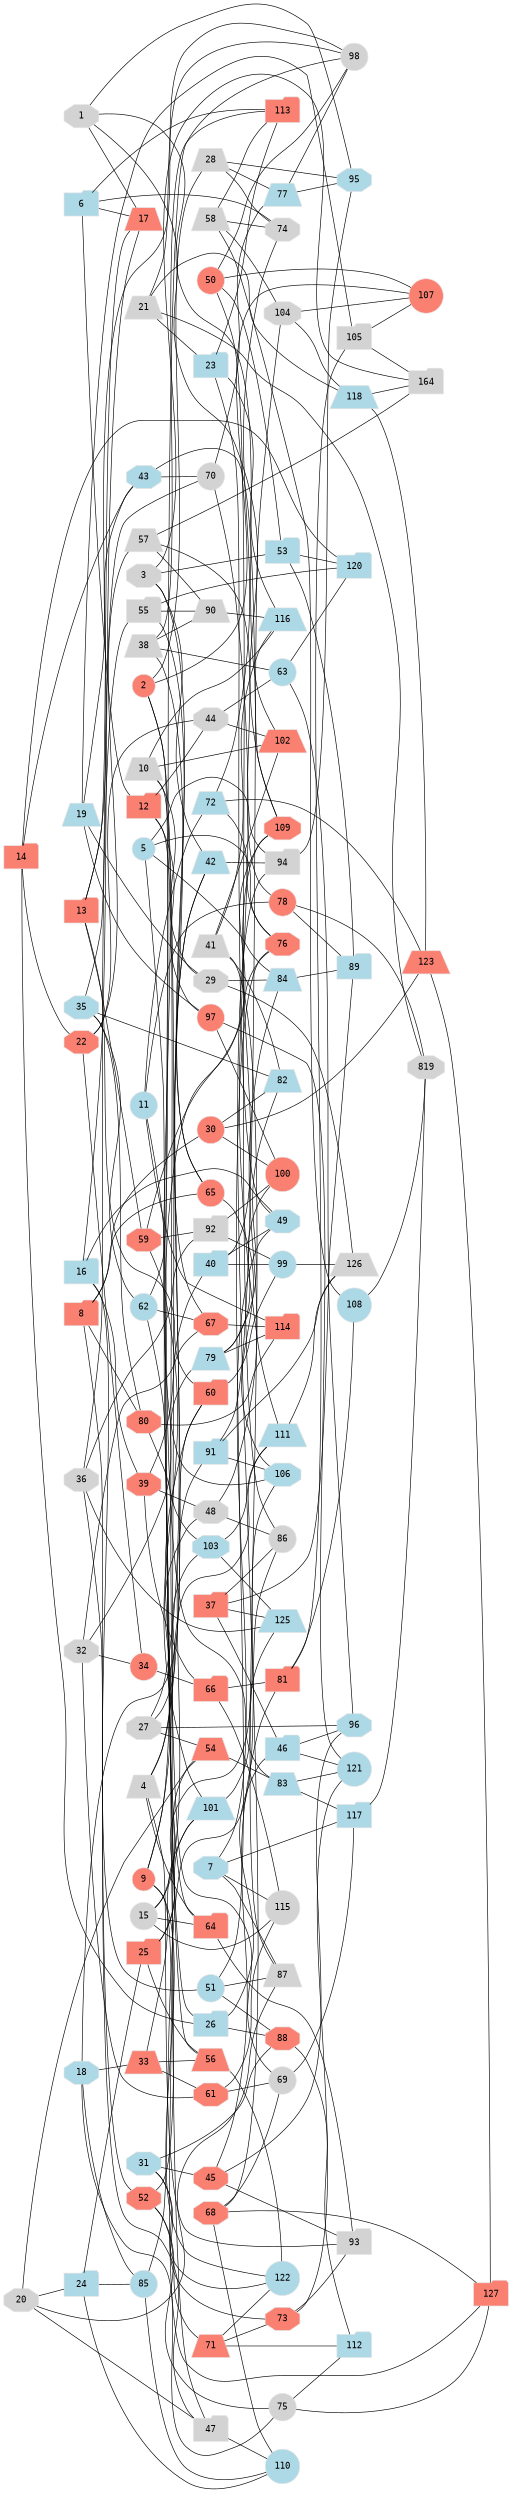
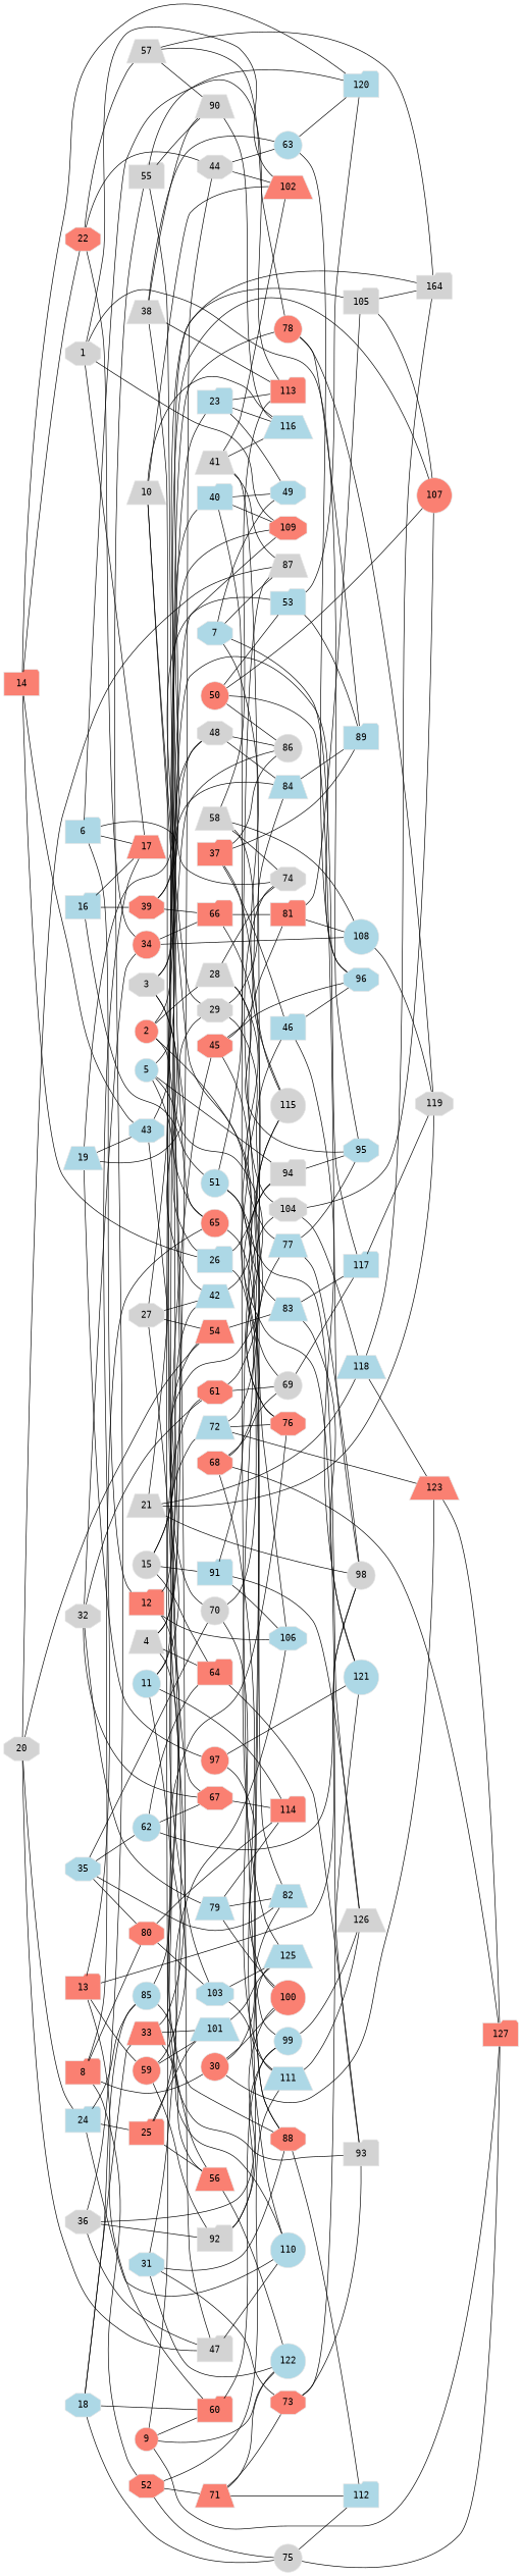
  graph {
    fontname="DejaVu Sans Mono"
    rankdir=LR
    node [color=gray90 fillcolor=lightblue fontname="DejaVu Sans Mono" shape=octagon style=filled]
    edge [fontname="DejaVu Sans Mono"]
    1 [fillcolor=lightgrey]
    17 [fillcolor=salmon shape=trapezium]
    95
    102 [fillcolor=salmon shape=trapezium]
    109 [fillcolor=salmon]
    2 [fillcolor=salmon shape=circle]
    28 [fillcolor=lightgrey shape=trapezium]
    47 [fillcolor=lightgrey shape=folder]
    83 [shape=trapezium]
    107 [fillcolor=salmon shape=circle]
    74 [fillcolor=lightgrey]
    77 [shape=trapezium]
    110 [shape=circle]
    117 [shape=folder]
    121 [shape=circle]
    3 [fillcolor=lightgrey]
    42 [shape=trapezium]
    53 [shape=folder]
    65 [fillcolor=salmon shape=circle]
    n20 [fillcolor=lightgrey label=164 shape=folder]
    94 [fillcolor=lightgrey shape=folder]
    120 [shape=folder]
    89 [shape=folder]
    106
    4 [fillcolor=lightgrey shape=trapezium]
    48 [fillcolor=lightgrey]
    64 [fillcolor=salmon shape=folder]
    93 [fillcolor=lightgrey shape=folder]
    84 [shape=trapezium]
    86 [fillcolor=lightgrey shape=circle]
    5 [shape=circle]
    26 [shape=folder]
    76 [fillcolor=salmon]
    46 [shape=folder]
    88 [fillcolor=salmon]
    6 [shape=folder]
    12 [fillcolor=salmon shape=folder]
    113 [fillcolor=salmon shape=folder]
    44 [fillcolor=lightgrey]
    97 [fillcolor=salmon shape=circle]
    7
    49
    87 [fillcolor=lightgrey shape=trapezium]
    115 [fillcolor=lightgrey shape=circle]
-   119 [fillcolor=lightgrey label=819]
+   119 [fillcolor=lightgrey]
    8 [fillcolor=salmon shape=folder]
    30 [fillcolor=salmon shape=circle]
    52 [fillcolor=salmon]
    80 [fillcolor=salmon]
    82 [shape=trapezium]
    100 [fillcolor=salmon shape=circle]
    123 [fillcolor=salmon shape=trapezium]
    75 [fillcolor=lightgrey shape=circle]
    71 [fillcolor=salmon shape=trapezium]
    111 [shape=trapezium]
    114 [fillcolor=salmon shape=folder]
    103
    9 [fillcolor=salmon shape=circle]
    60 [fillcolor=salmon shape=folder]
    122 [shape=circle]
    127 [fillcolor=salmon shape=folder]
    99 [shape=circle]
    10 [fillcolor=lightgrey shape=trapezium]
    29 [fillcolor=lightgrey]
    69 [fillcolor=lightgrey shape=circle]
    116 [shape=trapezium]
    126 [fillcolor=lightgrey shape=trapezium]
    11 [shape=circle]
    56 [fillcolor=salmon shape=trapezium]
    72 [shape=trapezium]
    78 [fillcolor=salmon shape=circle]
    63 [shape=circle]
    13 [fillcolor=salmon shape=folder]
-   59 [fillcolor=salmon]
+   59 [fillcolor=salmon shape=circle]
    98 [fillcolor=lightgrey shape=circle]
    101 [shape=trapezium]
    92 [fillcolor=lightgrey shape=folder]
    14 [fillcolor=salmon shape=folder]
    22 [fillcolor=salmon]
    43
    34 [fillcolor=salmon shape=circle]
    57 [fillcolor=lightgrey shape=trapezium]
    70 [fillcolor=lightgrey shape=circle]
    15 [fillcolor=lightgrey shape=circle]
    54 [fillcolor=salmon shape=trapezium]
    91 [shape=folder]
    104 [fillcolor=lightgrey]
    16 [shape=folder]
    39 [fillcolor=salmon]
    51 [shape=circle]
    66 [fillcolor=salmon shape=folder]
    40 [shape=folder]
    18
    33 [fillcolor=salmon shape=trapezium]
    85 [shape=circle]
    61 [fillcolor=salmon]
    112 [shape=folder]
    19 [shape=trapezium]
    105 [fillcolor=lightgrey shape=folder]
    20 [fillcolor=lightgrey]
    24 [shape=folder]
    25 [fillcolor=salmon shape=folder]
    21 [fillcolor=lightgrey shape=trapezium]
    23 [shape=folder]
    118 [shape=trapezium]
    108 [shape=circle]
    90 [fillcolor=lightgrey shape=trapezium]
    125 [shape=trapezium]
    96
    27 [fillcolor=lightgrey]
    31
    45 [fillcolor=salmon]
    73 [fillcolor=salmon]
    81 [fillcolor=salmon shape=folder]
    32 [fillcolor=lightgrey]
    67 [fillcolor=salmon]
    79 [shape=trapezium]
    35
    62 [shape=circle]
    36 [fillcolor=lightgrey]
    55 [fillcolor=lightgrey shape=folder]
    37 [fillcolor=salmon shape=folder]
    38 [fillcolor=lightgrey shape=trapezium]
    41 [fillcolor=lightgrey shape=trapezium]
    50 [fillcolor=salmon shape=circle]
    58 [fillcolor=lightgrey shape=trapezium]
    68 [fillcolor=salmon]
    1 -- 17
    1 -- 95
    1 -- 102
    1 -- 109
    2 -- 28
    2 -- 47
    2 -- 83
    2 -- 107
    28 -- 95
    28 -- 74
    28 -- 77
    47 -- 110
    83 -- 117
    83 -- 121
    77 -- 95
    77 -- 98
    117 -- 119
    3 -- 42
    3 -- 53
    3 -- 65
    3 -- n20
    42 -- 94
    53 -- 120
    53 -- 89
    65 -- 106
    94 -- 95
    4 -- 42
    4 -- 48
    4 -- 64
    4 -- 93
    48 -- 84
    48 -- 86
    64 -- 93
    84 -- 89
    5 -- 94
    5 -- 84
    5 -- 26
    5 -- 76
    26 -- 46
    26 -- 88
    46 -- 121
    46 -- 96
    88 -- 112
    6 -- 17
    6 -- 74
    6 -- 12
    6 -- 113
    12 -- 106
    12 -- 44
-   12 -- 97
+   12 -- 88
    44 -- 102
    44 -- 63
    97 -- 121
    97 -- 100
    7 -- 117
    7 -- 49
    7 -- 87
    7 -- 115
    8 -- 65
    8 -- 30
    8 -- 52
    8 -- 80
    30 -- 82
    30 -- 100
    30 -- 123
    52 -- 75
    52 -- 71
    52 -- 111
    80 -- 114
    80 -- 103
    123 -- 127
    75 -- 127
    75 -- 112
    71 -- 122
    71 -- 112
    71 -- 73
    111 -- 126
    103 -- 111
    103 -- 125
    9 -- 109
    9 -- 60
    9 -- 122
    9 -- 127
    60 -- 99
    99 -- 126
    10 -- 102
    10 -- 29
    10 -- 69
    10 -- 116
    29 -- 84
    29 -- 126
    69 -- 117
    11 -- 114
    11 -- 56
    11 -- 72
    11 -- 78
    56 -- 122
    72 -- 74
    72 -- 76
    72 -- 123
    78 -- 89
    78 -- 119
    63 -- 120
    63 -- 96
    13 -- 17
    13 -- 60
    13 -- 59
    13 -- 98
    59 -- 76
    59 -- 101
    59 -- 92
    101 -- 125
    92 -- 100
    92 -- 99
    14 -- 120
    14 -- 26
    14 -- 22
    14 -- 43
    22 -- 44
    22 -- 34
    22 -- 57
    43 -- 109
    43 -- 70
    34 -- 66
+   34 -- 108
    57 -- n20
    57 -- 78
    57 -- 90
    70 -- 77
    70 -- 111
    15 -- 64
    15 -- 115
    15 -- 54
    15 -- 91
    54 -- 83
    91 -- 106
    91 -- 126
    91 -- 104
    104 -- 107
    104 -- 118
    16 -- 17
-   16 -- 49
    16 -- 39
    16 -- 51
    39 -- 48
    39 -- 66
    39 -- 40
    51 -- 76
    51 -- 88
    51 -- 87
    66 -- 115
    66 -- 81
    40 -- 109
    40 -- 49
    40 -- 99
    18 -- 75
    18 -- 60
    18 -- 33
    18 -- 85
    33 -- 56
    33 -- 101
    33 -- 61
    85 -- 110
    85 -- 86
    61 -- 115
    61 -- 69
    19 -- 97
    19 -- 29
    19 -- 43
    19 -- 105
    105 -- 107
    105 -- n20
    20 -- 47
    20 -- 87
    20 -- 54
    20 -- 24
    24 -- 110
    24 -- 85
    24 -- 25
    25 -- 106
    25 -- 56
    25 -- 101
    21 -- 119
    21 -- 98
    21 -- 23
    21 -- 118
    23 -- 113
    23 -- 49
    23 -- 116
    118 -- n20
    118 -- 123
    108 -- 119
    90 -- 116
    27 -- 42
    27 -- 103
    27 -- 54
    27 -- 96
    31 -- 88
    31 -- 122
    31 -- 45
    31 -- 73
    45 -- 93
    45 -- 96
    45 -- 81
    73 -- 121
    73 -- 93
    81 -- 105
    81 -- 108
    32 -- 34
    32 -- 61
    32 -- 67
    32 -- 79
    67 -- 114
    79 -- 82
    79 -- 100
    79 -- 114
    35 -- 80
    35 -- 82
    35 -- 70
    35 -- 62
    62 -- 64
    62 -- 98
    62 -- 67
    36 -- 47
    36 -- 92
    36 -- 125
    36 -- 55
    55 -- 65
    55 -- 120
    55 -- 90
    37 -- 89
    37 -- 86
    37 -- 46
    37 -- 125
    38 -- 113
    38 -- 63
    38 -- 90
    38 -- 67
    41 -- 102
    41 -- 87
    41 -- 82
    41 -- 116
    50 -- 107
    50 -- 53
    50 -- 86
    50 -- 98
    58 -- 74
    58 -- 113
    58 -- 104
    58 -- 108
    68 -- 110
    68 -- 94
    68 -- 127
    68 -- 69
  }
